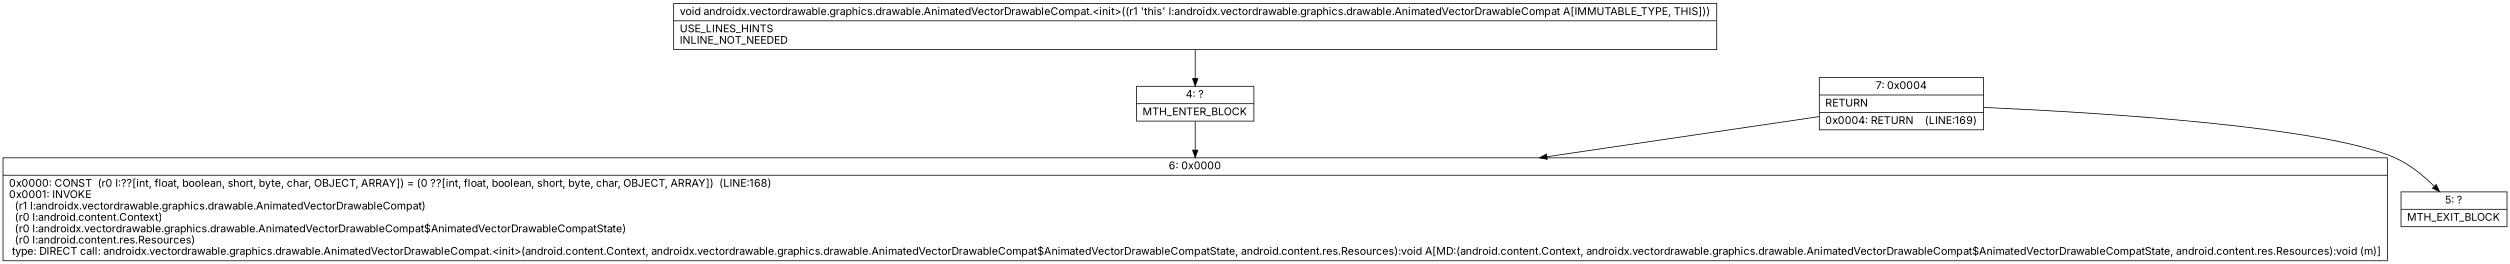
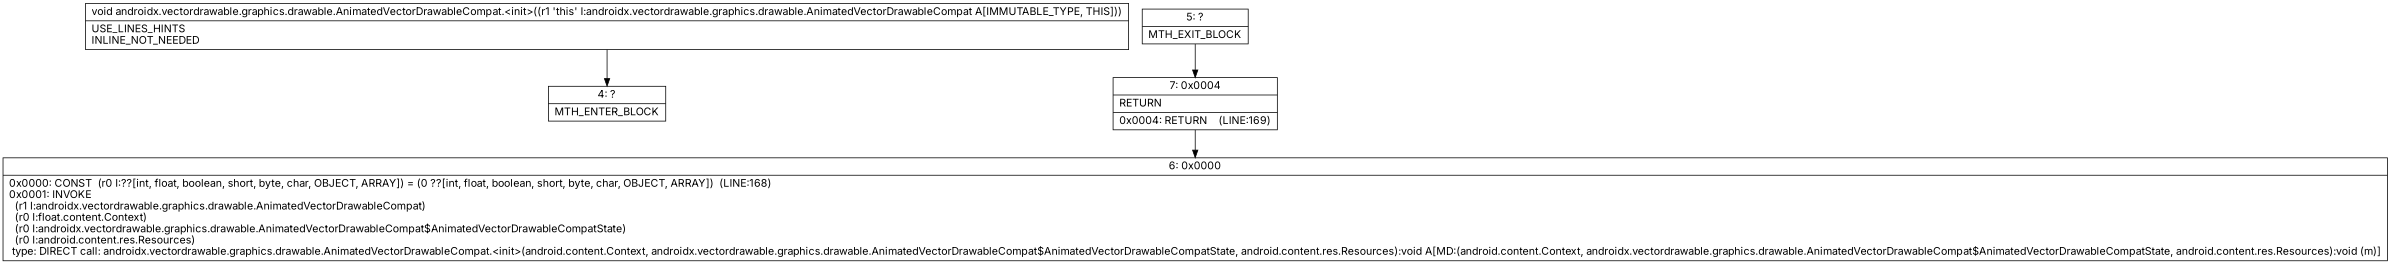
  digraph {
    fontname=Inter
    node [fontname=Inter shape=record]
    edge [fontname=Inter]
    n1 [label="{4\:\ ?|MTH_ENTER_BLOCK\l}"]
-   n2 [label="{6\:\ 0x0000|0x0000: CONST  (r0 I:??[int, float, boolean, short, byte, char, OBJECT, ARRAY]) = (0 ??[int, float, boolean, short, byte, char, OBJECT, ARRAY])  (LINE:168)\l0x0001: INVOKE  \l  (r1 I:androidx.vectordrawable.graphics.drawable.AnimatedVectorDrawableCompat)\l  (r0 I:android.content.Context)\l  (r0 I:androidx.vectordrawable.graphics.drawable.AnimatedVectorDrawableCompat$AnimatedVectorDrawableCompatState)\l  (r0 I:android.content.res.Resources)\l type: DIRECT call: androidx.vectordrawable.graphics.drawable.AnimatedVectorDrawableCompat.\<init\>(android.content.Context, androidx.vectordrawable.graphics.drawable.AnimatedVectorDrawableCompat$AnimatedVectorDrawableCompatState, android.content.res.Resources):void A[MD:(android.content.Context, androidx.vectordrawable.graphics.drawable.AnimatedVectorDrawableCompat$AnimatedVectorDrawableCompatState, android.content.res.Resources):void (m)]\l}"]
+   n2 [label="{6\:\ 0x0000|0x0000: CONST  (r0 I:??[int, float, boolean, short, byte, char, OBJECT, ARRAY]) = (0 ??[int, float, boolean, short, byte, char, OBJECT, ARRAY])  (LINE:168)\l0x0001: INVOKE  \l  (r1 I:androidx.vectordrawable.graphics.drawable.AnimatedVectorDrawableCompat)\l  (r0 I:float.content.Context)\l  (r0 I:androidx.vectordrawable.graphics.drawable.AnimatedVectorDrawableCompat$AnimatedVectorDrawableCompatState)\l  (r0 I:android.content.res.Resources)\l type: DIRECT call: androidx.vectordrawable.graphics.drawable.AnimatedVectorDrawableCompat.\<init\>(android.content.Context, androidx.vectordrawable.graphics.drawable.AnimatedVectorDrawableCompat$AnimatedVectorDrawableCompatState, android.content.res.Resources):void A[MD:(android.content.Context, androidx.vectordrawable.graphics.drawable.AnimatedVectorDrawableCompat$AnimatedVectorDrawableCompatState, android.content.res.Resources):void (m)]\l}"]
    n3 [label="{7\:\ 0x0004|RETURN\l|0x0004: RETURN    (LINE:169)\l}"]
    n4 [label="{5\:\ ?|MTH_EXIT_BLOCK\l}"]
    n5 [label="{void androidx.vectordrawable.graphics.drawable.AnimatedVectorDrawableCompat.\<init\>((r1 'this' I:androidx.vectordrawable.graphics.drawable.AnimatedVectorDrawableCompat A[IMMUTABLE_TYPE, THIS]))  | USE_LINES_HINTS\lINLINE_NOT_NEEDED\l}"]
-   n1 -> n2
    n3 -> n2
-   n3 -> n4
+   n4 -> n3
    n5 -> n1
  }
